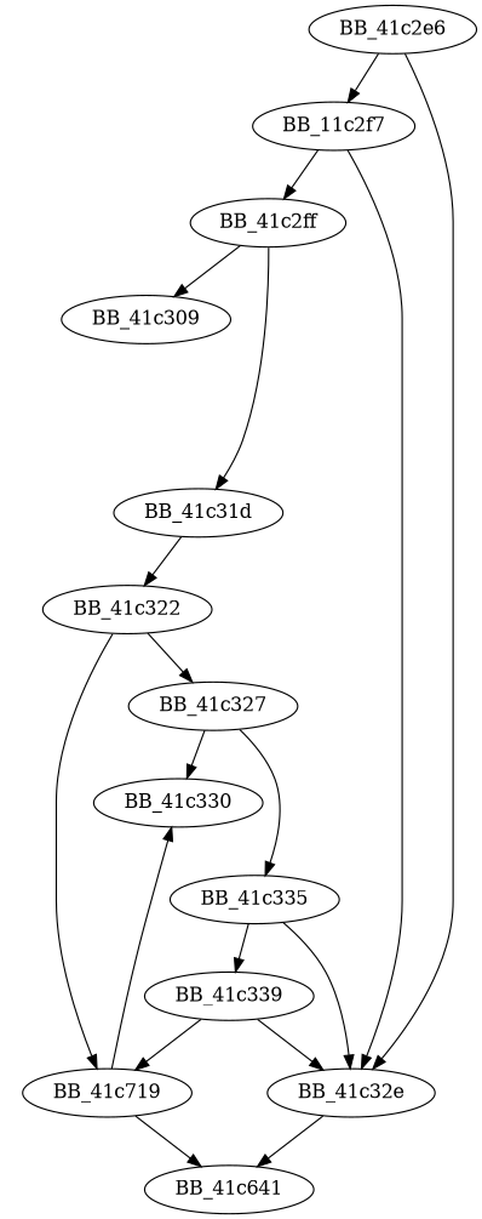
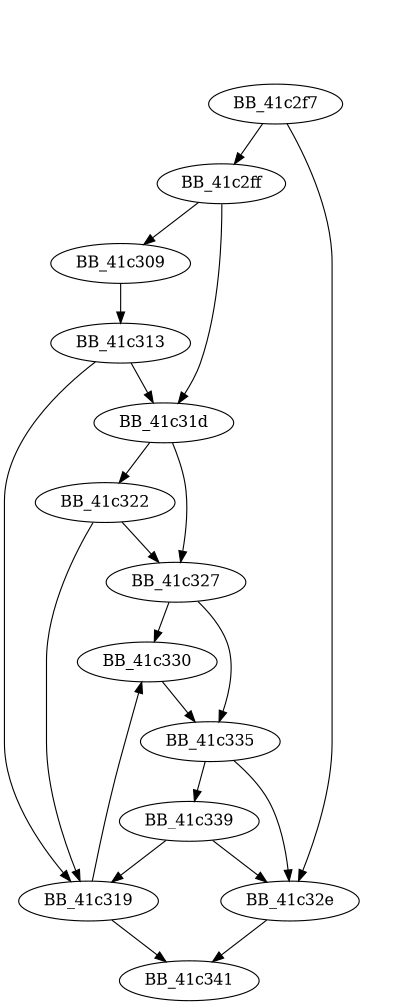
  digraph {
-   BB_41c2e6
-   BB_41c2f7 [label=BB_11c2f7]
+   BB_41c2f7
    n3 [label=BB_41c32e]
    BB_41c2ff
-   BB_41c341 [label=BB_41c641]
+   BB_41c341
    BB_41c309
    BB_41c31d
+   BB_41c313
    BB_41c322
    BB_41c327
-   BB_41c319 [label=BB_41c719]
+   BB_41c319
    BB_41c330
    BB_41c335
    BB_41c339
-   BB_41c2e6 -> BB_41c2f7
-   BB_41c2e6 -> n3
    BB_41c2f7 -> n3
    BB_41c2f7 -> BB_41c2ff
    n3 -> BB_41c341
    BB_41c2ff -> BB_41c309
    BB_41c2ff -> BB_41c31d
+   BB_41c309 -> BB_41c313
    BB_41c31d -> BB_41c322
+   BB_41c31d -> BB_41c327
+   BB_41c313 -> BB_41c31d
+   BB_41c313 -> BB_41c319
    BB_41c322 -> BB_41c327
    BB_41c322 -> BB_41c319
    BB_41c327 -> BB_41c330
    BB_41c327 -> BB_41c335
    BB_41c319 -> BB_41c341
    BB_41c319 -> BB_41c330
+   BB_41c330 -> BB_41c335
    BB_41c335 -> n3
    BB_41c335 -> BB_41c339
    BB_41c339 -> n3
    BB_41c339 -> BB_41c319
  }
